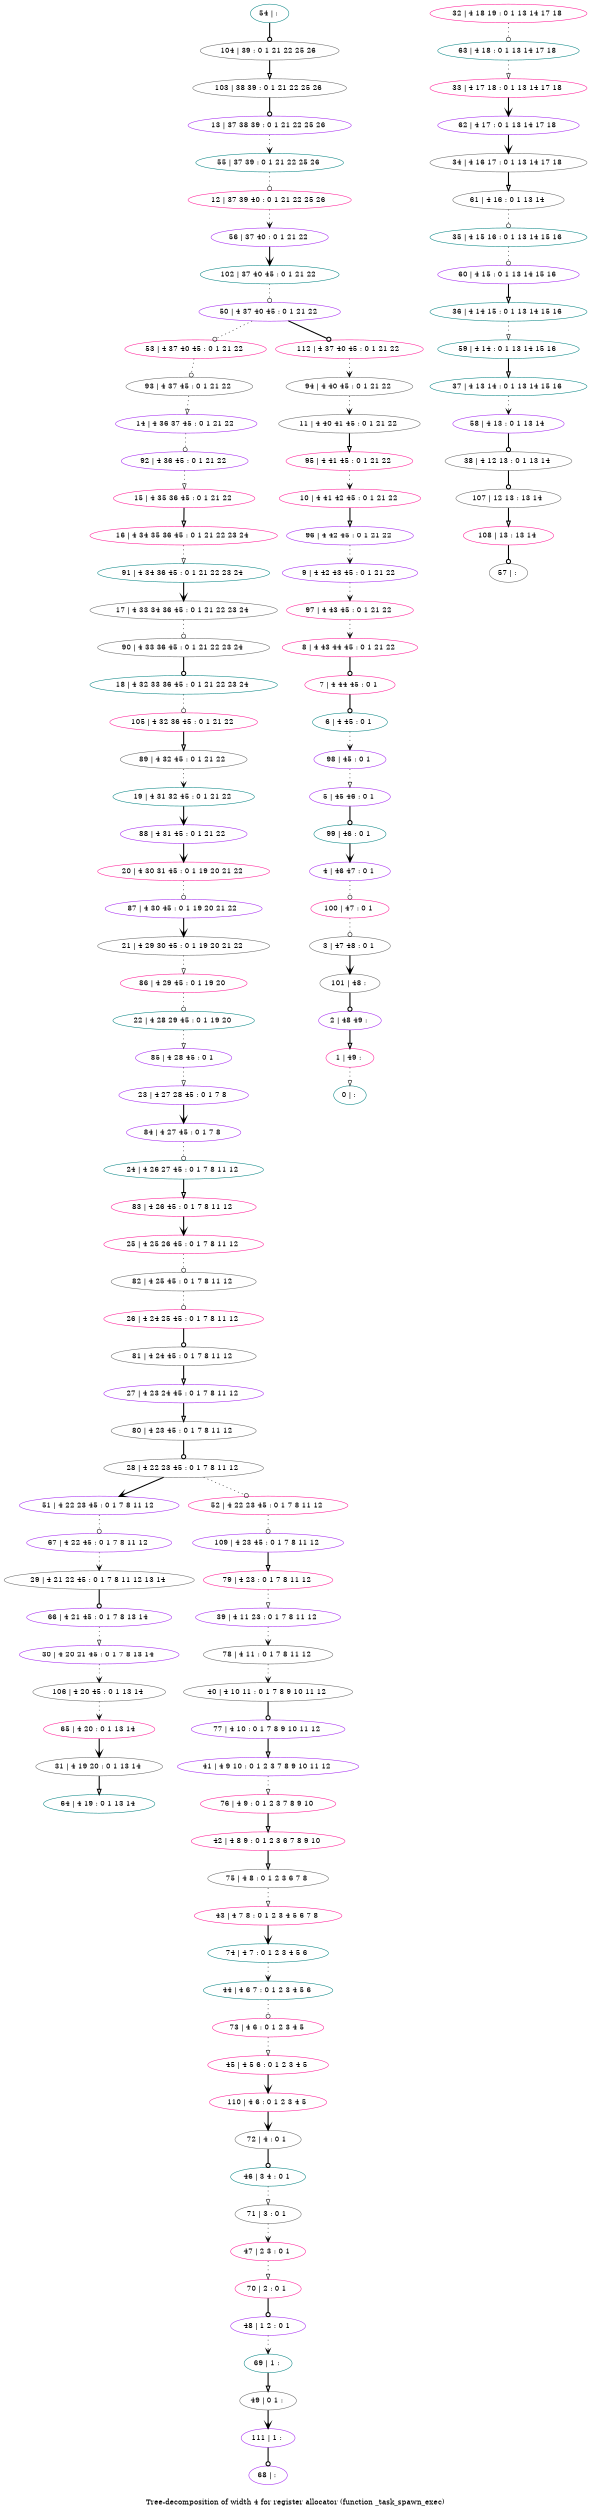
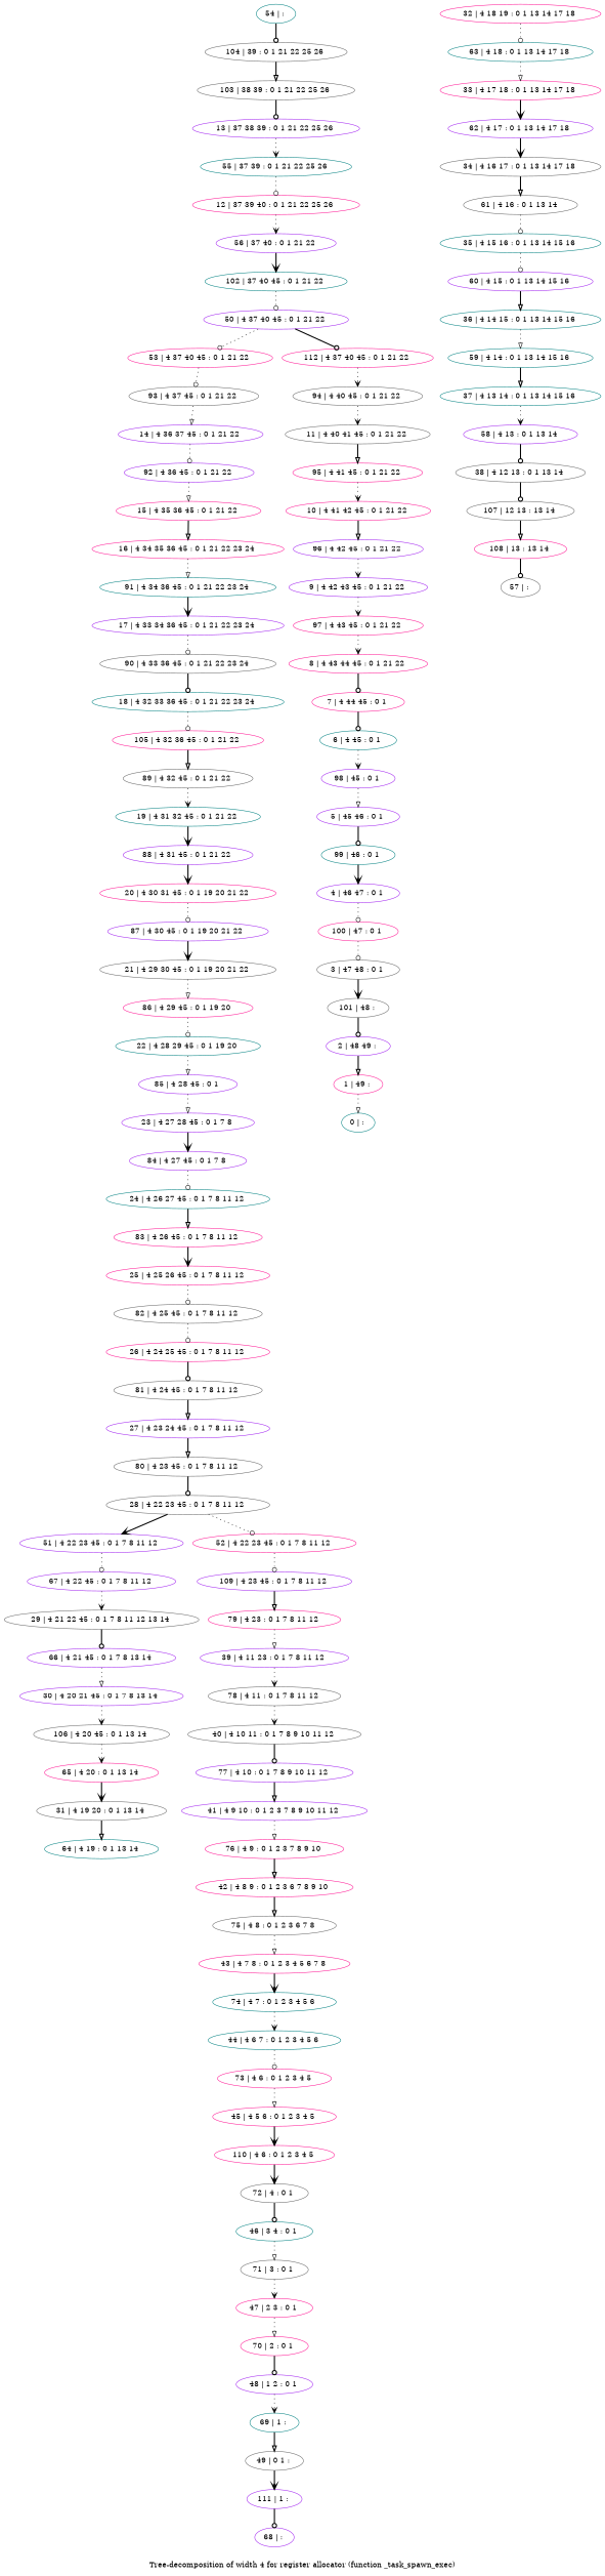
  digraph {
    label="Tree-decomposition of width 4 for register allocator (function _task_spawn_exec)"
    node [color=deeppink]
    edge [arrowhead=odot style=dotted]
    n1 [color=teal label="0 | : "]
    n2 [label="1 | 49 : "]
    n3 [color=purple label="2 | 48 49 : "]
    n4 [color=gray40 label="3 | 47 48 : 0 1 "]
    n5 [color=gray40 label="101 | 48 : "]
    n6 [color=purple label="4 | 46 47 : 0 1 "]
    n7 [label="100 | 47 : 0 1 "]
    n8 [color=purple label="5 | 45 46 : 0 1 "]
    n9 [color=teal label="99 | 46 : 0 1 "]
    n10 [color=teal label="6 | 4 45 : 0 1 "]
    n11 [color=purple label="98 | 45 : 0 1 "]
    n12 [label="7 | 4 44 45 : 0 1 "]
    n13 [label="8 | 4 43 44 45 : 0 1 21 22 "]
    n14 [color=purple label="9 | 4 42 43 45 : 0 1 21 22 "]
    n15 [label="97 | 4 43 45 : 0 1 21 22 "]
    n16 [label="10 | 4 41 42 45 : 0 1 21 22 "]
    n17 [color=purple label="96 | 4 42 45 : 0 1 21 22 "]
    n18 [color=gray40 label="11 | 4 40 41 45 : 0 1 21 22 "]
    n19 [label="95 | 4 41 45 : 0 1 21 22 "]
    n20 [label="12 | 37 39 40 : 0 1 21 22 25 26 "]
    n21 [color=purple label="56 | 37 40 : 0 1 21 22 "]
    n22 [color=teal label="102 | 37 40 45 : 0 1 21 22 "]
    n23 [color=purple label="13 | 37 38 39 : 0 1 21 22 25 26 "]
    n24 [color=teal label="55 | 37 39 : 0 1 21 22 25 26 "]
    n25 [color=purple label="14 | 4 36 37 45 : 0 1 21 22 "]
    n26 [color=purple label="92 | 4 36 45 : 0 1 21 22 "]
    n27 [label="15 | 4 35 36 45 : 0 1 21 22 "]
    n28 [label="16 | 4 34 35 36 45 : 0 1 21 22 23 24 "]
    n29 [color=teal label="91 | 4 34 36 45 : 0 1 21 22 23 24 "]
-   n30 [color=gray40 label="17 | 4 33 34 36 45 : 0 1 21 22 23 24 "]
+   n30 [color=purple label="17 | 4 33 34 36 45 : 0 1 21 22 23 24 "]
    n31 [color=gray40 label="90 | 4 33 36 45 : 0 1 21 22 23 24 "]
    n32 [color=teal label="18 | 4 32 33 36 45 : 0 1 21 22 23 24 "]
    n33 [label="105 | 4 32 36 45 : 0 1 21 22 "]
    n34 [color=gray40 label="89 | 4 32 45 : 0 1 21 22 "]
    n35 [color=teal label="19 | 4 31 32 45 : 0 1 21 22 "]
    n36 [color=purple label="88 | 4 31 45 : 0 1 21 22 "]
    n37 [label="20 | 4 30 31 45 : 0 1 19 20 21 22 "]
    n38 [color=purple label="87 | 4 30 45 : 0 1 19 20 21 22 "]
    n39 [color=gray40 label="21 | 4 29 30 45 : 0 1 19 20 21 22 "]
    n40 [label="86 | 4 29 45 : 0 1 19 20 "]
    n41 [color=teal label="22 | 4 28 29 45 : 0 1 19 20 "]
    n42 [color=purple label="85 | 4 28 45 : 0 1 "]
    n43 [color=purple label="23 | 4 27 28 45 : 0 1 7 8 "]
    n44 [color=purple label="84 | 4 27 45 : 0 1 7 8 "]
    n45 [color=teal label="24 | 4 26 27 45 : 0 1 7 8 11 12 "]
    n46 [label="83 | 4 26 45 : 0 1 7 8 11 12 "]
    n47 [label="25 | 4 25 26 45 : 0 1 7 8 11 12 "]
    n48 [color=gray40 label="82 | 4 25 45 : 0 1 7 8 11 12 "]
    n49 [label="26 | 4 24 25 45 : 0 1 7 8 11 12 "]
    n50 [color=gray40 label="81 | 4 24 45 : 0 1 7 8 11 12 "]
    n51 [color=purple label="27 | 4 23 24 45 : 0 1 7 8 11 12 "]
    n52 [color=gray40 label="80 | 4 23 45 : 0 1 7 8 11 12 "]
    n53 [color=gray40 label="28 | 4 22 23 45 : 0 1 7 8 11 12 "]
    n54 [color=purple label="51 | 4 22 23 45 : 0 1 7 8 11 12 "]
    n55 [label="52 | 4 22 23 45 : 0 1 7 8 11 12 "]
    n56 [color=purple label="67 | 4 22 45 : 0 1 7 8 11 12 "]
    n57 [color=purple label="109 | 4 23 45 : 0 1 7 8 11 12 "]
    n58 [color=gray40 label="29 | 4 21 22 45 : 0 1 7 8 11 12 13 14 "]
    n59 [color=purple label="66 | 4 21 45 : 0 1 7 8 13 14 "]
    n60 [color=purple label="30 | 4 20 21 45 : 0 1 7 8 13 14 "]
    n61 [color=gray40 label="106 | 4 20 45 : 0 1 13 14 "]
    n62 [label="65 | 4 20 : 0 1 13 14 "]
    n63 [color=gray40 label="31 | 4 19 20 : 0 1 13 14 "]
    n64 [color=teal label="64 | 4 19 : 0 1 13 14 "]
    n65 [label="32 | 4 18 19 : 0 1 13 14 17 18 "]
    n66 [color=teal label="63 | 4 18 : 0 1 13 14 17 18 "]
    n67 [label="33 | 4 17 18 : 0 1 13 14 17 18 "]
    n68 [color=purple label="62 | 4 17 : 0 1 13 14 17 18 "]
    n69 [color=gray40 label="34 | 4 16 17 : 0 1 13 14 17 18 "]
    n70 [color=gray40 label="61 | 4 16 : 0 1 13 14 "]
    n71 [color=teal label="35 | 4 15 16 : 0 1 13 14 15 16 "]
    n72 [color=purple label="60 | 4 15 : 0 1 13 14 15 16 "]
    n73 [color=teal label="36 | 4 14 15 : 0 1 13 14 15 16 "]
    n74 [color=teal label="59 | 4 14 : 0 1 13 14 15 16 "]
    n75 [color=teal label="37 | 4 13 14 : 0 1 13 14 15 16 "]
    n76 [color=purple label="58 | 4 13 : 0 1 13 14 "]
    n77 [color=gray40 label="38 | 4 12 13 : 0 1 13 14 "]
    n78 [color=gray40 label="107 | 12 13 : 13 14 "]
    n79 [label="108 | 13 : 13 14 "]
    n80 [color=purple label="39 | 4 11 23 : 0 1 7 8 11 12 "]
    n81 [color=gray40 label="78 | 4 11 : 0 1 7 8 11 12 "]
    n82 [color=gray40 label="40 | 4 10 11 : 0 1 7 8 9 10 11 12 "]
    n83 [color=purple label="77 | 4 10 : 0 1 7 8 9 10 11 12 "]
    n84 [color=purple label="41 | 4 9 10 : 0 1 2 3 7 8 9 10 11 12 "]
    n85 [label="76 | 4 9 : 0 1 2 3 7 8 9 10 "]
    n86 [label="42 | 4 8 9 : 0 1 2 3 6 7 8 9 10 "]
    n87 [color=gray40 label="75 | 4 8 : 0 1 2 3 6 7 8 "]
    n88 [label="43 | 4 7 8 : 0 1 2 3 4 5 6 7 8 "]
    n89 [color=teal label="74 | 4 7 : 0 1 2 3 4 5 6 "]
    n90 [color=teal label="44 | 4 6 7 : 0 1 2 3 4 5 6 "]
    n91 [label="73 | 4 6 : 0 1 2 3 4 5 "]
    n92 [label="45 | 4 5 6 : 0 1 2 3 4 5 "]
    n93 [label="110 | 4 6 : 0 1 2 3 4 5 "]
    n94 [color=gray40 label="72 | 4 : 0 1 "]
    n95 [color=teal label="46 | 3 4 : 0 1 "]
    n96 [color=gray40 label="71 | 3 : 0 1 "]
    n97 [label="47 | 2 3 : 0 1 "]
    n98 [label="70 | 2 : 0 1 "]
    n99 [color=purple label="48 | 1 2 : 0 1 "]
    n100 [color=teal label="69 | 1 : "]
    n101 [color=gray40 label="49 | 0 1 : "]
    n102 [color=purple label="111 | 1 : "]
    n103 [color=purple label="68 | : "]
    n104 [color=purple label="50 | 4 37 40 45 : 0 1 21 22 "]
    n105 [label="53 | 4 37 40 45 : 0 1 21 22 "]
    n106 [label="112 | 4 37 40 45 : 0 1 21 22 "]
    n107 [color=gray40 label="93 | 4 37 45 : 0 1 21 22 "]
    n108 [color=gray40 label="94 | 4 40 45 : 0 1 21 22 "]
    n109 [label="79 | 4 23 : 0 1 7 8 11 12 "]
    n110 [color=teal label="54 | : "]
    n111 [color=gray40 label="104 | 39 : 0 1 21 22 25 26 "]
    n112 [color=gray40 label="103 | 38 39 : 0 1 21 22 25 26 "]
    n113 [color=gray40 label="57 | : "]
    n2 -> n1 [arrowhead=onormal]
    n3 -> n2 [arrowhead=onormal style=bold]
    n4 -> n5 [arrowhead=vee style=bold]
    n5 -> n3 [style=bold]
    n6 -> n7
    n7 -> n4
    n8 -> n9 [style=bold]
    n9 -> n6 [arrowhead=vee style=bold]
    n10 -> n11 [arrowhead=vee]
    n11 -> n8 [arrowhead=onormal]
    n12 -> n10 [style=bold]
    n13 -> n12 [style=bold]
    n14 -> n15 [arrowhead=vee]
    n15 -> n13 [arrowhead=vee]
    n16 -> n17 [arrowhead=onormal style=bold]
    n17 -> n14 [arrowhead=vee]
    n18 -> n19 [arrowhead=onormal style=bold]
    n19 -> n16 [arrowhead=vee]
    n20 -> n21 [arrowhead=vee]
    n21 -> n22 [arrowhead=vee style=bold]
    n22 -> n104
    n23 -> n24 [arrowhead=vee]
    n24 -> n20
    n25 -> n26
    n26 -> n27 [arrowhead=onormal]
    n27 -> n28 [arrowhead=onormal style=bold]
    n28 -> n29 [arrowhead=onormal]
    n29 -> n30 [arrowhead=vee style=bold]
    n30 -> n31
    n31 -> n32 [style=bold]
    n32 -> n33
    n33 -> n34 [arrowhead=onormal style=bold]
    n34 -> n35 [arrowhead=vee]
    n35 -> n36 [arrowhead=vee style=bold]
    n36 -> n37 [arrowhead=vee style=bold]
    n37 -> n38
    n38 -> n39 [arrowhead=vee style=bold]
    n39 -> n40 [arrowhead=onormal]
    n40 -> n41
    n41 -> n42 [arrowhead=onormal]
    n42 -> n43 [arrowhead=onormal]
    n43 -> n44 [arrowhead=vee style=bold]
    n44 -> n45
    n45 -> n46 [arrowhead=onormal style=bold]
    n46 -> n47 [arrowhead=vee style=bold]
    n47 -> n48
    n48 -> n49
    n49 -> n50 [style=bold]
    n50 -> n51 [arrowhead=onormal style=bold]
    n51 -> n52 [arrowhead=onormal style=bold]
    n52 -> n53 [style=bold]
    n53 -> n54 [arrowhead=vee style=bold]
    n53 -> n55
    n54 -> n56
    n55 -> n57
    n56 -> n58 [arrowhead=vee]
    n57 -> n109 [arrowhead=onormal style=bold]
    n58 -> n59 [style=bold]
    n59 -> n60 [arrowhead=onormal]
    n60 -> n61 [arrowhead=vee]
    n61 -> n62 [arrowhead=vee]
    n62 -> n63 [arrowhead=vee style=bold]
    n63 -> n64 [arrowhead=onormal style=bold]
    n65 -> n66
    n66 -> n67 [arrowhead=onormal]
    n67 -> n68 [arrowhead=vee style=bold]
    n68 -> n69 [arrowhead=vee style=bold]
    n69 -> n70 [arrowhead=onormal style=bold]
    n70 -> n71
    n71 -> n72
    n72 -> n73 [arrowhead=onormal style=bold]
    n73 -> n74 [arrowhead=onormal]
    n74 -> n75 [arrowhead=onormal style=bold]
    n75 -> n76 [arrowhead=vee]
    n76 -> n77 [style=bold]
    n77 -> n78 [style=bold]
    n78 -> n79 [arrowhead=onormal style=bold]
    n79 -> n113 [style=bold]
    n80 -> n81 [arrowhead=vee]
    n81 -> n82 [arrowhead=vee]
    n82 -> n83 [style=bold]
    n83 -> n84 [arrowhead=onormal style=bold]
    n84 -> n85 [arrowhead=onormal]
    n85 -> n86 [arrowhead=onormal style=bold]
    n86 -> n87 [arrowhead=onormal style=bold]
    n87 -> n88 [arrowhead=onormal]
    n88 -> n89 [arrowhead=vee style=bold]
    n89 -> n90 [arrowhead=vee]
    n90 -> n91
    n91 -> n92 [arrowhead=onormal]
    n92 -> n93 [arrowhead=vee style=bold]
    n93 -> n94 [arrowhead=vee style=bold]
    n94 -> n95 [style=bold]
    n95 -> n96 [arrowhead=onormal]
    n96 -> n97 [arrowhead=vee]
    n97 -> n98 [arrowhead=onormal]
    n98 -> n99 [style=bold]
    n99 -> n100 [arrowhead=vee]
    n100 -> n101 [arrowhead=onormal style=bold]
    n101 -> n102 [arrowhead=vee style=bold]
    n102 -> n103 [style=bold]
    n104 -> n105
    n104 -> n106 [style=bold]
    n105 -> n107
    n106 -> n108 [arrowhead=vee]
    n107 -> n25 [arrowhead=onormal]
    n108 -> n18 [arrowhead=vee]
    n109 -> n80 [arrowhead=onormal]
    n110 -> n111 [style=bold]
    n111 -> n112 [arrowhead=onormal style=bold]
    n112 -> n23 [style=bold]
  }
